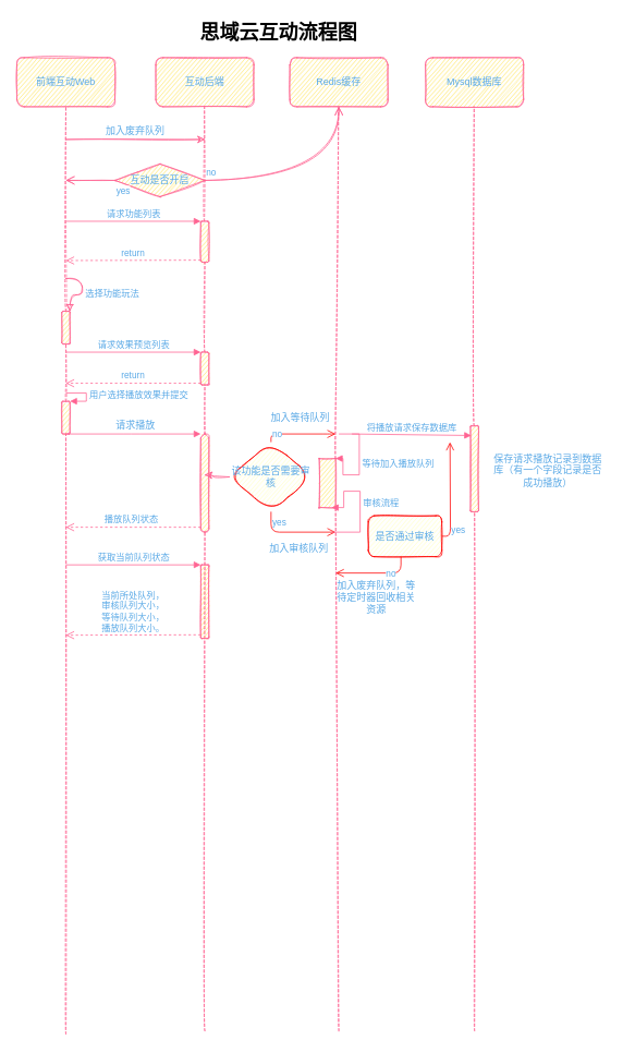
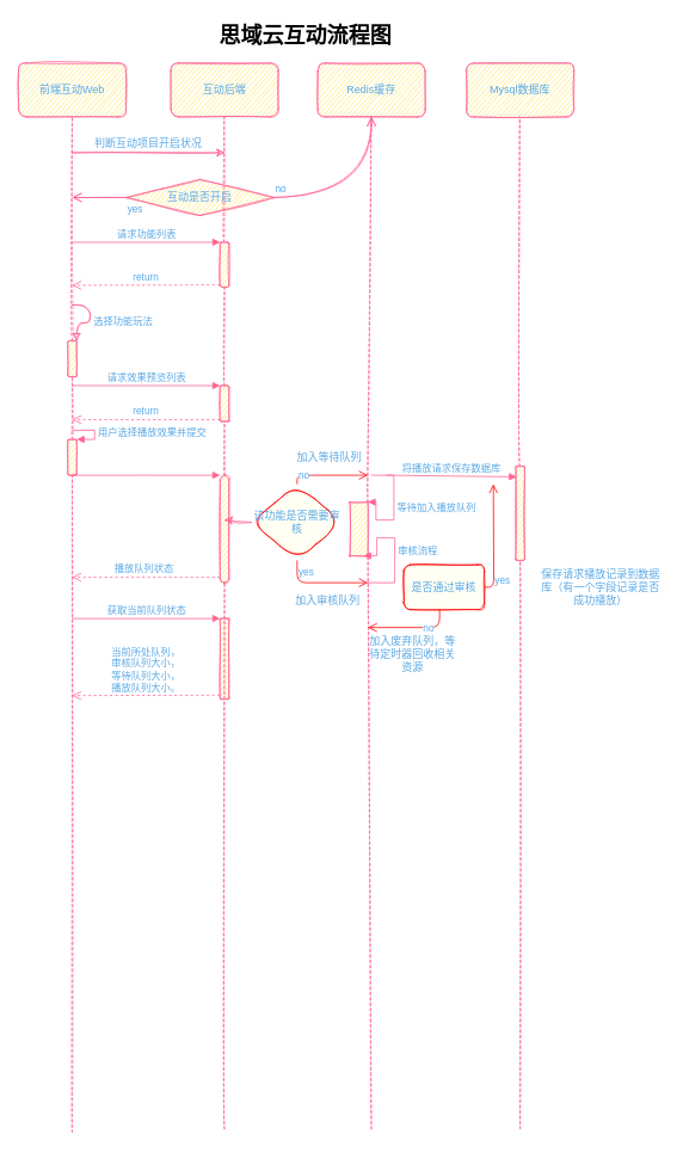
  <mxCell id="0" />
  <mxCell id="1" parent="0" />
  <mxCell id="2" value="前端互动Web" style="whiteSpace=wrap;html=1;fillColor=#FFE45E;strokeColor=#FF6392;fontColor=#5AA9E6;sketch=1;rounded=1;" parent="1" vertex="1"><mxGeometry x="20" y="70" width="120" height="60" as="geometry" /></mxCell>
  <mxCell id="3" value="Redis缓存" style="whiteSpace=wrap;html=1;fillColor=#FFE45E;strokeColor=#FF6392;fontColor=#5AA9E6;sketch=1;rounded=1;" parent="1" vertex="1"><mxGeometry x="354" y="70" width="120" height="60" as="geometry" /></mxCell>
  <mxCell id="4" value="互动后端" style="whiteSpace=wrap;html=1;fillColor=#FFE45E;strokeColor=#FF6392;fontColor=#5AA9E6;sketch=1;rounded=1;" parent="1" vertex="1"><mxGeometry x="190" y="70" width="120" height="60" as="geometry" /></mxCell>
  <mxCell id="5" value="Mysql数据库" style="whiteSpace=wrap;html=1;fillColor=#FFE45E;strokeColor=#FF6392;fontColor=#5AA9E6;sketch=1;rounded=1;" parent="1" vertex="1"><mxGeometry x="520" y="70" width="120" height="60" as="geometry" /></mxCell>
  <mxCell id="6" value="" style="endArrow=none;dashed=1;html=1;strokeColor=#FF6392;fontColor=#5AA9E6;sketch=1;curved=1;" parent="1" source="24" edge="1"><mxGeometry width="50" height="50" relative="1" as="geometry"><mxPoint x="80" y="790" as="sourcePoint" /><mxPoint x="80" y="130" as="targetPoint" /></mxGeometry></mxCell>
  <mxCell id="7" value="" style="endArrow=classic;html=1;strokeColor=#FF6392;fontColor=#5AA9E6;sketch=1;curved=1;" parent="1" edge="1"><mxGeometry width="50" height="50" relative="1" as="geometry"><mxPoint x="80" y="170" as="sourcePoint" /><mxPoint x="250" y="170" as="targetPoint" /><Array as="points"><mxPoint x="170" y="170" /></Array></mxGeometry></mxCell>
  <mxCell id="8" value="" style="endArrow=none;dashed=1;html=1;strokeColor=#FF6392;fontColor=#5AA9E6;sketch=1;curved=1;" parent="1" source="22" edge="1"><mxGeometry width="50" height="50" relative="1" as="geometry"><mxPoint x="249.5" y="790" as="sourcePoint" /><mxPoint x="249.5" y="130" as="targetPoint" /></mxGeometry></mxCell>
  <mxCell id="9" value="" style="endArrow=none;dashed=1;html=1;strokeColor=#FF6392;fontColor=#5AA9E6;sketch=1;curved=1;" parent="1" source="45" edge="1"><mxGeometry width="50" height="50" relative="1" as="geometry"><mxPoint x="414" y="1260" as="sourcePoint" /><mxPoint x="413.5" y="130" as="targetPoint" /></mxGeometry></mxCell>
  <mxCell id="10" value="" style="endArrow=none;dashed=1;html=1;strokeColor=#FF6392;fontColor=#5AA9E6;sketch=1;curved=1;" parent="1" source="51" edge="1"><mxGeometry width="50" height="50" relative="1" as="geometry"><mxPoint x="580" y="1260" as="sourcePoint" /><mxPoint x="579.5" y="130" as="targetPoint" /></mxGeometry></mxCell>
- <mxCell id="11" value="加入废弃队列" style="text;html=1;strokeColor=none;fillColor=none;align=center;verticalAlign=middle;whiteSpace=wrap;fontColor=#5AA9E6;sketch=1;rounded=1;" parent="1" vertex="1"><mxGeometry x="100" y="150" width="130" height="20" as="geometry" /></mxCell>
- <mxCell id="12" value="互动是否开启" style="rhombus;whiteSpace=wrap;html=1;fillColor=#FFE45E;strokeColor=#FF6392;fontColor=#5AA9E6;arcSize=0;sketch=1;rounded=1;" parent="1" vertex="1"><mxGeometry x="140" y="200" width="110" height="40" as="geometry" /></mxCell>
+ <mxCell id="11" value="判断互动项目开启状况" style="text;html=1;strokeColor=none;fillColor=none;align=center;verticalAlign=middle;whiteSpace=wrap;fontColor=#5AA9E6;sketch=1;rounded=1;" parent="1" vertex="1"><mxGeometry x="100" y="150" width="130" height="20" as="geometry" /></mxCell>
+ <mxCell id="12" value="互动是否开启" style="rhombus;whiteSpace=wrap;html=1;fillColor=#FFE45E;strokeColor=#FF6392;fontColor=#5AA9E6;arcSize=0;sketch=1;rounded=1;" parent="1" vertex="1"><mxGeometry x="140" y="200" width="165" height="40" as="geometry" /></mxCell>
  <mxCell id="13" value="no" style="edgeStyle=orthogonalEdgeStyle;html=1;align=left;verticalAlign=bottom;endArrow=open;endSize=8;strokeColor=#FF6392;fillColor=#FFE45E;fontColor=#5AA9E6;sketch=1;curved=1;" parent="1" source="12" target="3" edge="1"><mxGeometry x="-1" relative="1" as="geometry"><mxPoint x="120" y="210" as="targetPoint" /></mxGeometry></mxCell>
  <mxCell id="14" value="yes" style="edgeStyle=orthogonalEdgeStyle;html=1;align=left;verticalAlign=top;endArrow=open;endSize=8;strokeColor=#FF6392;fillColor=#FFE45E;fontColor=#5AA9E6;sketch=1;curved=1;" parent="1" source="12" edge="1"><mxGeometry x="-1" relative="1" as="geometry"><mxPoint x="80" y="220" as="targetPoint" /></mxGeometry></mxCell>
  <mxCell id="15" value="选择功能玩法" style="edgeStyle=orthogonalEdgeStyle;html=1;align=left;spacingLeft=2;endArrow=block;entryX=1;entryY=0;strokeColor=#FF6392;fillColor=#FFE45E;fontColor=#5AA9E6;sketch=1;curved=1;" parent="1" target="24" edge="1"><mxGeometry relative="1" as="geometry"><mxPoint x="80" y="340" as="sourcePoint" /><Array as="points"><mxPoint x="100" y="340" /><mxPoint x="100" y="360" /><mxPoint x="85" y="360" /></Array><mxPoint as="offset" /></mxGeometry></mxCell>
  <mxCell id="16" value="请求效果预览列表" style="html=1;verticalAlign=bottom;endArrow=block;entryX=0;entryY=0;strokeColor=#FF6392;fillColor=#FFE45E;fontColor=#5AA9E6;" parent="1" target="18" edge="1"><mxGeometry relative="1" as="geometry"><mxPoint x="80" y="430" as="sourcePoint" /></mxGeometry></mxCell>
  <mxCell id="17" value="return" style="html=1;verticalAlign=bottom;endArrow=open;dashed=1;endSize=8;exitX=0;exitY=0.95;strokeColor=#FF6392;fillColor=#FFE45E;fontColor=#5AA9E6;" parent="1" source="18" edge="1"><mxGeometry relative="1" as="geometry"><mxPoint x="80" y="468" as="targetPoint" /></mxGeometry></mxCell>
  <mxCell id="18" value="" style="html=1;points=[];perimeter=orthogonalPerimeter;rounded=1;sketch=1;strokeColor=#FF6392;fillColor=#FFE45E;fontColor=#5AA9E6;" parent="1" vertex="1"><mxGeometry x="245" y="430" width="10" height="40" as="geometry" /></mxCell>
  <mxCell id="19" value="" style="endArrow=none;dashed=1;html=1;strokeColor=#FF6392;fontColor=#5AA9E6;sketch=1;curved=1;" parent="1" source="29" target="18" edge="1"><mxGeometry width="50" height="50" relative="1" as="geometry"><mxPoint x="249.5" y="790" as="sourcePoint" /><mxPoint x="249.5" y="130" as="targetPoint" /></mxGeometry></mxCell>
  <mxCell id="20" value="请求功能列表" style="html=1;verticalAlign=bottom;endArrow=block;entryX=0;entryY=0;strokeColor=#FF6392;fillColor=#FFE45E;fontColor=#5AA9E6;" parent="1" target="22" edge="1"><mxGeometry relative="1" as="geometry"><mxPoint x="80" y="270" as="sourcePoint" /></mxGeometry></mxCell>
  <mxCell id="21" value="return" style="html=1;verticalAlign=bottom;endArrow=open;dashed=1;endSize=8;exitX=0;exitY=0.95;strokeColor=#FF6392;fillColor=#FFE45E;fontColor=#5AA9E6;" parent="1" source="22" edge="1"><mxGeometry relative="1" as="geometry"><mxPoint x="80" y="318" as="targetPoint" /></mxGeometry></mxCell>
  <mxCell id="22" value="" style="html=1;points=[];perimeter=orthogonalPerimeter;rounded=1;sketch=1;strokeColor=#FF6392;fillColor=#FFE45E;fontColor=#5AA9E6;" parent="1" vertex="1"><mxGeometry x="245" y="270" width="10" height="50" as="geometry" /></mxCell>
  <mxCell id="23" value="" style="endArrow=none;dashed=1;html=1;strokeColor=#FF6392;fontColor=#5AA9E6;sketch=1;curved=1;" parent="1" source="18" target="22" edge="1"><mxGeometry width="50" height="50" relative="1" as="geometry"><mxPoint x="249.5" y="460" as="sourcePoint" /><mxPoint x="249.5" y="130" as="targetPoint" /></mxGeometry></mxCell>
  <mxCell id="24" value="" style="html=1;points=[];perimeter=orthogonalPerimeter;strokeColor=#FF6392;fillColor=#FFE45E;fontColor=#5AA9E6;sketch=1;rounded=1;" parent="1" vertex="1"><mxGeometry x="75" y="380" width="10" height="40" as="geometry" /></mxCell>
  <mxCell id="25" value="" style="endArrow=none;dashed=1;html=1;strokeColor=#FF6392;fontColor=#5AA9E6;sketch=1;curved=1;" parent="1" source="31" target="24" edge="1"><mxGeometry width="50" height="50" relative="1" as="geometry"><mxPoint x="80" y="790" as="sourcePoint" /><mxPoint x="80" y="130" as="targetPoint" /></mxGeometry></mxCell>
  <mxCell id="26" value="用户选择播放效果并提交" style="edgeStyle=orthogonalEdgeStyle;html=1;align=left;spacingLeft=2;endArrow=block;rounded=0;entryX=1;entryY=0;strokeColor=#FF6392;fillColor=#FFE45E;fontColor=#5AA9E6;" parent="1" target="31" edge="1"><mxGeometry relative="1" as="geometry"><mxPoint x="80" y="480" as="sourcePoint" /><Array as="points"><mxPoint x="105" y="480" /></Array></mxGeometry></mxCell>
  <mxCell id="27" value="" style="verticalAlign=bottom;endArrow=block;entryX=0;entryY=0;strokeColor=#FF6392;fillColor=#FFE45E;fontColor=#5AA9E6;html=1;metaEdit=0;" parent="1" target="29" edge="1"><mxGeometry relative="1" as="geometry"><mxPoint x="80" y="530" as="sourcePoint" /><Array as="points"><mxPoint x="160" y="530" /></Array></mxGeometry></mxCell>
  <mxCell id="28" value="播放队列状态" style="html=1;verticalAlign=bottom;endArrow=open;dashed=1;endSize=8;exitX=0;exitY=0.95;strokeColor=#FF6392;fillColor=#FFE45E;fontColor=#5AA9E6;" parent="1" source="29" edge="1"><mxGeometry x="0.03" relative="1" as="geometry"><mxPoint x="80" y="644" as="targetPoint" /><mxPoint as="offset" /></mxGeometry></mxCell>
  <mxCell id="29" value="" style="html=1;points=[];perimeter=orthogonalPerimeter;rounded=1;sketch=1;strokeColor=#FF6392;fillColor=#FFE45E;fontColor=#5AA9E6;arcSize=50;" parent="1" vertex="1"><mxGeometry x="245" y="530" width="10" height="120" as="geometry" /></mxCell>
  <mxCell id="30" value="" style="endArrow=none;dashed=1;html=1;strokeColor=#FF6392;fontColor=#5AA9E6;sketch=1;curved=1;" parent="1" target="29" edge="1"><mxGeometry width="50" height="50" relative="1" as="geometry"><mxPoint x="250" y="1260" as="sourcePoint" /><mxPoint x="249.5" y="470" as="targetPoint" /></mxGeometry></mxCell>
  <mxCell id="31" value="" style="html=1;points=[];perimeter=orthogonalPerimeter;rounded=1;sketch=1;strokeColor=#FF6392;fillColor=#FFE45E;fontColor=#5AA9E6;" parent="1" vertex="1"><mxGeometry x="75" y="490" width="10" height="40" as="geometry" /></mxCell>
  <mxCell id="32" value="" style="endArrow=none;dashed=1;html=1;strokeColor=#FF6392;fontColor=#5AA9E6;sketch=1;curved=1;" parent="1" target="31" edge="1"><mxGeometry width="50" height="50" relative="1" as="geometry"><mxPoint x="80" y="1264" as="sourcePoint" /><mxPoint x="80" y="420" as="targetPoint" /></mxGeometry></mxCell>
- <mxCell id="33" value="请求播放" style="text;html=1;strokeColor=none;fillColor=none;align=center;verticalAlign=middle;whiteSpace=wrap;rounded=0;sketch=1;fontColor=#5AA9E6;" parent="1" vertex="1"><mxGeometry x="137.5" y="510" width="55" height="20" as="geometry" /></mxCell>
  <mxCell id="34" value="思域云互动流程图" style="text;strokeColor=none;fillColor=none;html=1;fontSize=24;fontStyle=1;verticalAlign=middle;align=center;rounded=1;sketch=1;" parent="1" vertex="1"><mxGeometry x="290" y="20" width="100" height="40" as="geometry" /></mxCell>
  <mxCell id="35" value="" style="html=1;points=[];perimeter=orthogonalPerimeter;rounded=1;sketch=1;strokeColor=#FF6392;fillColor=#FFE45E;fontColor=#5AA9E6;" parent="1" vertex="1"><mxGeometry x="245" y="690" width="10" height="90" as="geometry" /></mxCell>
  <mxCell id="36" value="获取当前队列状态" style="html=1;verticalAlign=bottom;endArrow=block;entryX=0;entryY=0;strokeColor=#FF6392;fillColor=#FFE45E;fontColor=#5AA9E6;" parent="1" target="35" edge="1"><mxGeometry relative="1" as="geometry"><mxPoint x="80" y="690" as="sourcePoint" /></mxGeometry></mxCell>
  <mxCell id="37" value="当前所处队列，&lt;br&gt;审核队列大小，&lt;br&gt;等待队列大小，&lt;br&gt;播放队列大小。" style="html=1;verticalAlign=bottom;endArrow=open;dashed=1;endSize=8;exitX=0;exitY=0.95;strokeColor=#FF6392;fillColor=#FFE45E;fontColor=#5AA9E6;" parent="1" source="35" edge="1"><mxGeometry relative="1" as="geometry"><mxPoint x="80" y="776" as="targetPoint" /></mxGeometry></mxCell>
  <mxCell id="38" value="" style="edgeStyle=orthogonalEdgeStyle;curved=1;rounded=1;sketch=1;orthogonalLoop=1;jettySize=auto;html=1;strokeColor=#FF6392;fillColor=#FFE45E;fontColor=#5AA9E6;" parent="1" source="39" edge="1"><mxGeometry relative="1" as="geometry"><mxPoint x="250" y="580" as="targetPoint" /></mxGeometry></mxCell>
  <mxCell id="39" value="该功能是否需要审核" style="rhombus;whiteSpace=wrap;html=1;fillColor=#ffffc0;strokeColor=#ff0000;rounded=1;sketch=1;fontColor=#5AA9E6;arcSize=50;" parent="1" vertex="1"><mxGeometry x="280" y="540" width="102" height="85" as="geometry" /></mxCell>
  <mxCell id="40" value="no" style="edgeStyle=orthogonalEdgeStyle;html=1;align=left;verticalAlign=bottom;endArrow=open;endSize=8;strokeColor=#ff0000;fillColor=#FFE45E;fontColor=#5AA9E6;" parent="1" source="39" edge="1"><mxGeometry x="-1" relative="1" as="geometry"><mxPoint x="410" y="530" as="targetPoint" /><Array as="points"><mxPoint x="331" y="530" /><mxPoint x="405" y="530" /></Array></mxGeometry></mxCell>
  <mxCell id="41" value="yes" style="edgeStyle=orthogonalEdgeStyle;html=1;align=left;verticalAlign=top;endArrow=open;endSize=8;strokeColor=#ff0000;fillColor=#FFE45E;fontColor=#5AA9E6;" parent="1" source="39" edge="1"><mxGeometry x="-1" relative="1" as="geometry"><mxPoint x="410" y="650" as="targetPoint" /><Array as="points"><mxPoint x="331" y="650" /></Array></mxGeometry></mxCell>
  <mxCell id="42" value="加入等待队列" style="text;html=1;strokeColor=none;fillColor=none;align=center;verticalAlign=middle;whiteSpace=wrap;rounded=0;sketch=1;fontColor=#5AA9E6;" parent="1" vertex="1"><mxGeometry x="330" y="500" width="74" height="20" as="geometry" /></mxCell>
  <mxCell id="43" value="加入审核队列" style="text;html=1;strokeColor=none;fillColor=none;align=center;verticalAlign=middle;whiteSpace=wrap;rounded=0;sketch=1;fontColor=#5AA9E6;" parent="1" vertex="1"><mxGeometry x="327" y="660" width="77" height="20" as="geometry" /></mxCell>
  <mxCell id="44" value="等待加入播放队列" style="edgeStyle=orthogonalEdgeStyle;html=1;align=left;spacingLeft=2;endArrow=block;rounded=0;entryX=1;entryY=0;strokeColor=#FF6392;fillColor=#FFE45E;fontColor=#5AA9E6;" parent="1" target="45" edge="1"><mxGeometry relative="1" as="geometry"><mxPoint x="414" y="530" as="sourcePoint" /><Array as="points"><mxPoint x="414" y="530" /><mxPoint x="439" y="530" /><mxPoint x="439" y="580" /><mxPoint x="419" y="580" /></Array></mxGeometry></mxCell>
  <mxCell id="45" value="" style="html=1;points=[];perimeter=orthogonalPerimeter;rounded=1;sketch=1;strokeColor=#FF6392;fillColor=#FFE45E;fontColor=#5AA9E6;arcSize=0;" parent="1" vertex="1"><mxGeometry x="390" y="560" width="20" height="60" as="geometry" /></mxCell>
  <mxCell id="46" value="" style="endArrow=none;dashed=1;html=1;strokeColor=#FF6392;fontColor=#5AA9E6;sketch=1;curved=1;" parent="1" target="45" edge="1"><mxGeometry width="50" height="50" relative="1" as="geometry"><mxPoint x="414" y="1260" as="sourcePoint" /><mxPoint x="413.5" y="130" as="targetPoint" /></mxGeometry></mxCell>
  <mxCell id="47" value="审核流程" style="edgeStyle=orthogonalEdgeStyle;html=1;align=left;spacingLeft=2;endArrow=block;rounded=0;strokeColor=#FF6392;fillColor=#FFE45E;fontColor=#5AA9E6;" parent="1" edge="1"><mxGeometry relative="1" as="geometry"><mxPoint x="405" y="650" as="sourcePoint" /><Array as="points"><mxPoint x="440" y="650" /><mxPoint x="440" y="600" /><mxPoint x="420" y="600" /><mxPoint x="420" y="620" /></Array><mxPoint x="405" y="620" as="targetPoint" /></mxGeometry></mxCell>
  <mxCell id="48" value="是否通过审核" style="whiteSpace=wrap;html=1;fillColor=#ffffc0;strokeColor=#ff0000;sketch=1;fontColor=#5AA9E6;rounded=1;" parent="1" vertex="1"><mxGeometry x="450" y="630" width="90" height="50" as="geometry" /></mxCell>
  <mxCell id="49" value="no" style="edgeStyle=orthogonalEdgeStyle;html=1;align=left;verticalAlign=bottom;endArrow=open;endSize=8;strokeColor=#ff0000;fillColor=#FFE45E;fontColor=#5AA9E6;" parent="1" source="48" edge="1"><mxGeometry x="-0.2" y="10" relative="1" as="geometry"><mxPoint x="410" y="700" as="targetPoint" /><Array as="points"><mxPoint x="490" y="700" /><mxPoint x="490" y="700" /></Array><mxPoint as="offset" /></mxGeometry></mxCell>
  <mxCell id="50" value="加入废弃队列，等待定时器回收相关资源" style="text;html=1;strokeColor=none;fillColor=none;align=center;verticalAlign=middle;whiteSpace=wrap;rounded=0;sketch=1;fontColor=#5AA9E6;" parent="1" vertex="1"><mxGeometry x="410" y="720" width="100" height="20" as="geometry" /></mxCell>
  <mxCell id="51" value="" style="html=1;points=[];perimeter=orthogonalPerimeter;rounded=1;sketch=1;strokeColor=#FF6392;fillColor=#FFE45E;fontColor=#5AA9E6;" parent="1" vertex="1"><mxGeometry x="575" y="520" width="10" height="105" as="geometry" /></mxCell>
  <mxCell id="52" value="" style="endArrow=none;dashed=1;html=1;strokeColor=#FF6392;fontColor=#5AA9E6;sketch=1;curved=1;" parent="1" target="51" edge="1"><mxGeometry width="50" height="50" relative="1" as="geometry"><mxPoint x="580" y="1260" as="sourcePoint" /><mxPoint x="579.5" y="130" as="targetPoint" /></mxGeometry></mxCell>
  <mxCell id="53" value="将播放请求保存数据库" style="html=1;verticalAlign=bottom;endArrow=block;strokeColor=#FF6392;fillColor=#FFE45E;fontColor=#5AA9E6;entryX=0.1;entryY=0.113;entryDx=0;entryDy=0;entryPerimeter=0;" parent="1" target="51" edge="1"><mxGeometry width="80" relative="1" as="geometry"><mxPoint x="430" y="530" as="sourcePoint" /><mxPoint x="510" y="530" as="targetPoint" /></mxGeometry></mxCell>
- <mxCell id="54" value="保存请求播放记录到数据库（有一个字段记录是否成功播放）" style="text;html=1;strokeColor=none;fillColor=none;align=center;verticalAlign=middle;whiteSpace=wrap;rounded=0;sketch=1;fontColor=#5AA9E6;" parent="1" vertex="1"><mxGeometry x="600" y="525" width="140" height="100" as="geometry" /></mxCell>
+ <mxCell id="54" value="保存请求播放记录到数据库（有一个字段记录是否成功播放）" style="text;html=1;strokeColor=none;fillColor=none;align=center;verticalAlign=middle;whiteSpace=wrap;rounded=0;sketch=1;fontColor=#5AA9E6;" parent="1" vertex="1"><mxGeometry x="600" y="605" width="140" height="100" as="geometry" /></mxCell>
  <mxCell id="55" value="yes" style="edgeStyle=orthogonalEdgeStyle;html=1;align=left;verticalAlign=top;endArrow=open;endSize=8;strokeColor=#ff0000;fillColor=#FFE45E;fontColor=#5AA9E6;exitX=1;exitY=0.5;exitDx=0;exitDy=0;" parent="1" source="48" edge="1"><mxGeometry x="-0.5" relative="1" as="geometry"><mxPoint x="550" y="540" as="targetPoint" /><mxPoint x="540" y="655" as="sourcePoint" /><mxPoint as="offset" /></mxGeometry></mxCell>
